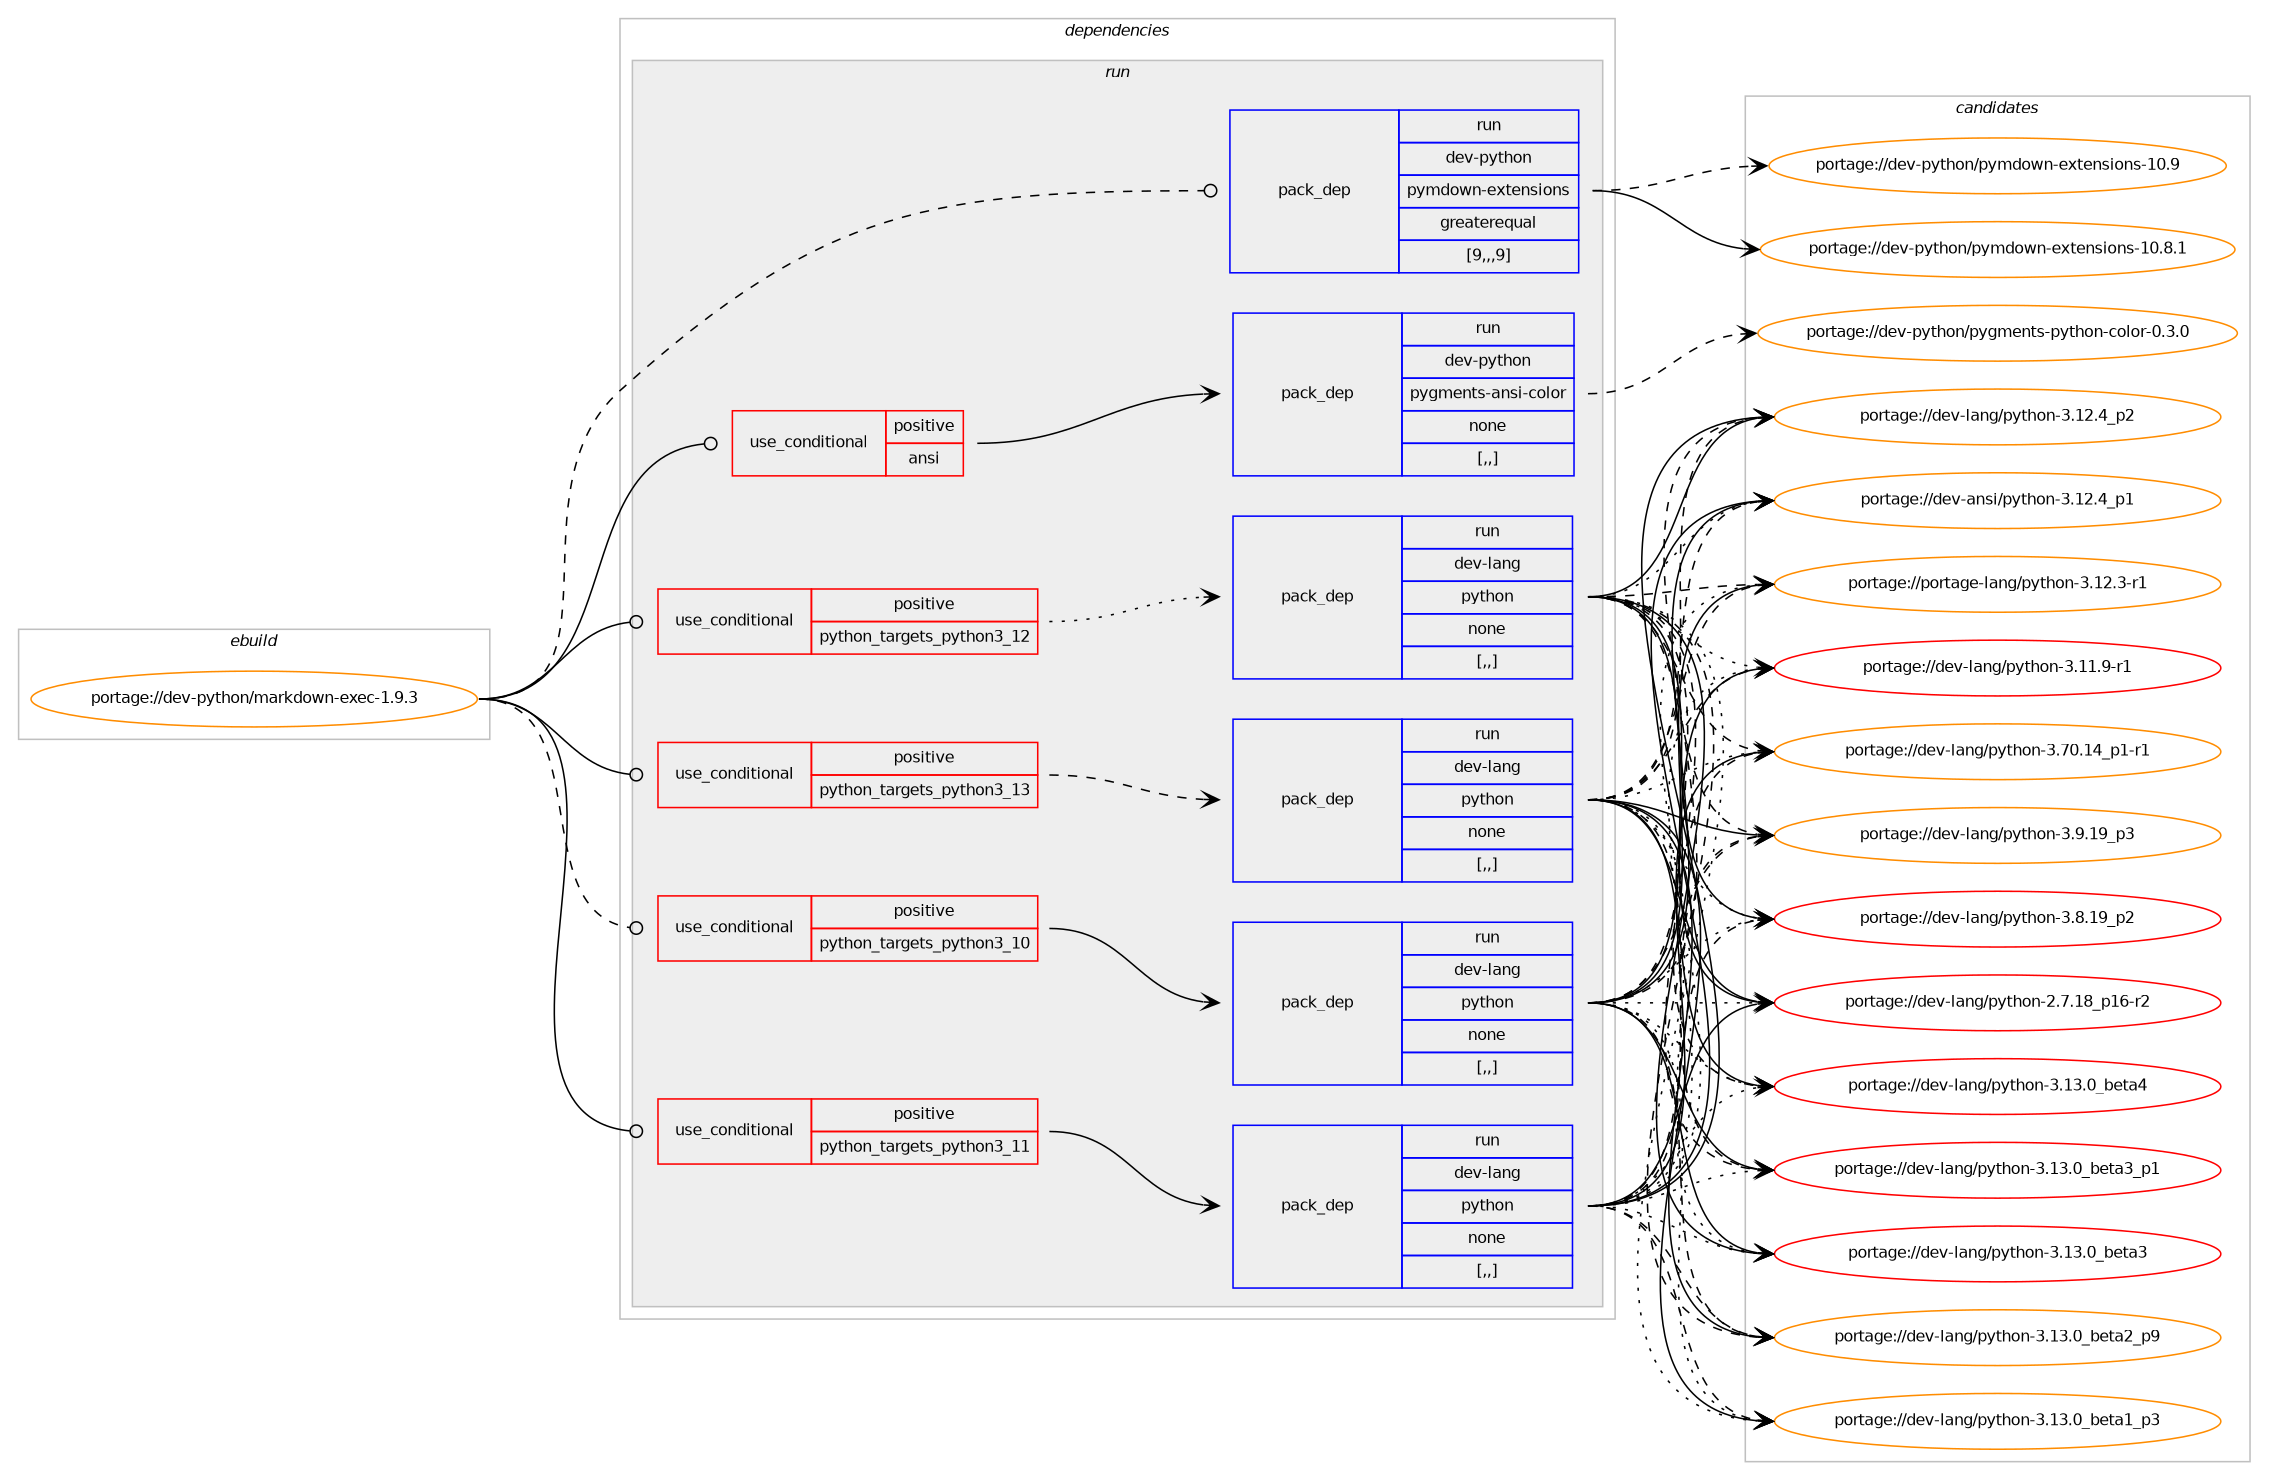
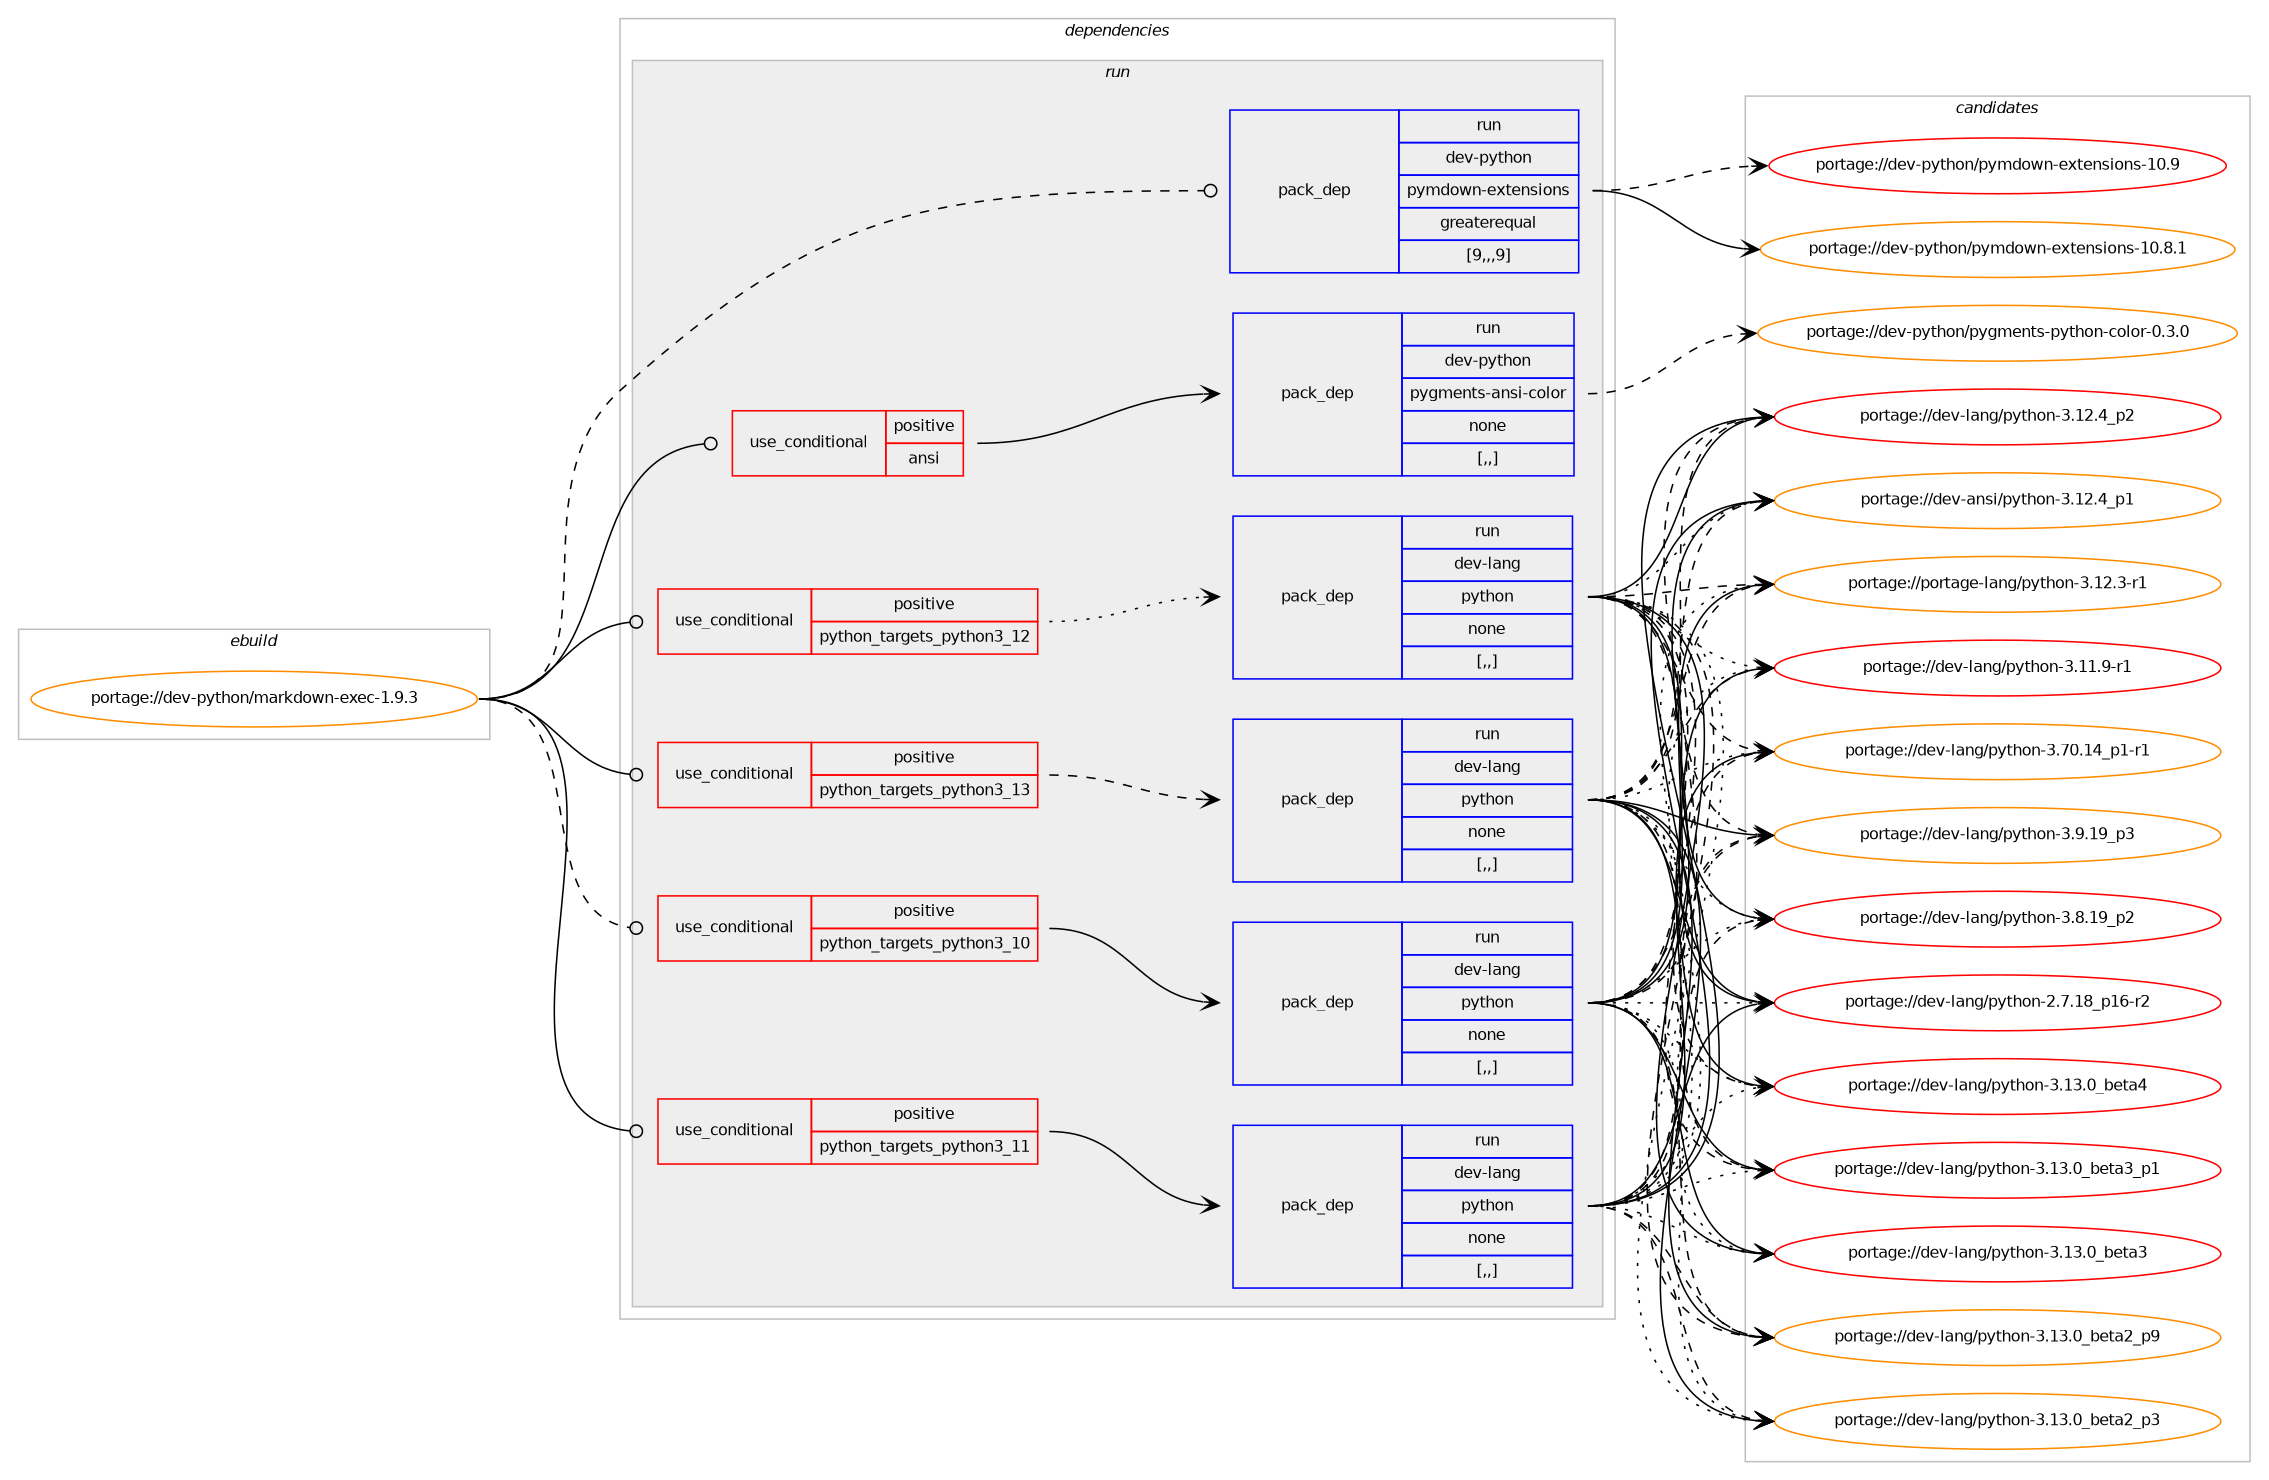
  digraph {
    compound=true
    concentrate=true
    fontname=Helvetica
    fontsize=10
    newrank=true
    rankdir=LR
    ranksep=1.5
    node [color=red fontname=Helvetica fontsize=10]
    edge [arrowhead=vee headport=w style=solid tailport=e weight=100]
    n1 [color=darkorange label="portage://dev-python/markdown-exec-1.9.3" width=4]
    n2 [color=blue label=<<TABLE BORDER="0" CELLBORDER="1" CELLSPACING="0" CELLPADDING="4" WIDTH="220"><TR><TD ROWSPAN="6" CELLPADDING="30">pack_dep</TD></TR><TR><TD WIDTH="110">run</TD></TR><TR><TD>dev-python</TD></TR><TR><TD>pymdown-extensions</TD></TR><TR><TD>greaterequal</TD></TR><TR><TD>[9,,,9]</TD></TR></TABLE>> shape=none]
    n3 [color=blue label=<<TABLE BORDER="0" CELLBORDER="1" CELLSPACING="0" CELLPADDING="4" WIDTH="220"><TR><TD ROWSPAN="6" CELLPADDING="30">pack_dep</TD></TR><TR><TD WIDTH="110">run</TD></TR><TR><TD>dev-python</TD></TR><TR><TD>pygments-ansi-color</TD></TR><TR><TD>none</TD></TR><TR><TD>[,,]</TD></TR></TABLE>> shape=none]
    n4 [label=<<TABLE BORDER="0" CELLBORDER="1" CELLSPACING="0" CELLPADDING="4"><TR><TD ROWSPAN="3" CELLPADDING="10">use_conditional</TD></TR><TR><TD>positive</TD></TR><TR><TD>ansi</TD></TR></TABLE>> shape=none]
    n5 [color=blue label=<<TABLE BORDER="0" CELLBORDER="1" CELLSPACING="0" CELLPADDING="4" WIDTH="220"><TR><TD ROWSPAN="6" CELLPADDING="30">pack_dep</TD></TR><TR><TD WIDTH="110">run</TD></TR><TR><TD>dev-lang</TD></TR><TR><TD>python</TD></TR><TR><TD>none</TD></TR><TR><TD>[,,]</TD></TR></TABLE>> shape=none]
    n6 [label=<<TABLE BORDER="0" CELLBORDER="1" CELLSPACING="0" CELLPADDING="4"><TR><TD ROWSPAN="3" CELLPADDING="10">use_conditional</TD></TR><TR><TD>positive</TD></TR><TR><TD>python_targets_python3_10</TD></TR></TABLE>> shape=none]
    n7 [color=blue label=<<TABLE BORDER="0" CELLBORDER="1" CELLSPACING="0" CELLPADDING="4" WIDTH="220"><TR><TD ROWSPAN="6" CELLPADDING="30">pack_dep</TD></TR><TR><TD WIDTH="110">run</TD></TR><TR><TD>dev-lang</TD></TR><TR><TD>python</TD></TR><TR><TD>none</TD></TR><TR><TD>[,,]</TD></TR></TABLE>> shape=none]
    n8 [label=<<TABLE BORDER="0" CELLBORDER="1" CELLSPACING="0" CELLPADDING="4"><TR><TD ROWSPAN="3" CELLPADDING="10">use_conditional</TD></TR><TR><TD>positive</TD></TR><TR><TD>python_targets_python3_11</TD></TR></TABLE>> shape=none]
    n9 [color=blue label=<<TABLE BORDER="0" CELLBORDER="1" CELLSPACING="0" CELLPADDING="4" WIDTH="220"><TR><TD ROWSPAN="6" CELLPADDING="30">pack_dep</TD></TR><TR><TD WIDTH="110">run</TD></TR><TR><TD>dev-lang</TD></TR><TR><TD>python</TD></TR><TR><TD>none</TD></TR><TR><TD>[,,]</TD></TR></TABLE>> shape=none]
    n10 [label=<<TABLE BORDER="0" CELLBORDER="1" CELLSPACING="0" CELLPADDING="4"><TR><TD ROWSPAN="3" CELLPADDING="10">use_conditional</TD></TR><TR><TD>positive</TD></TR><TR><TD>python_targets_python3_12</TD></TR></TABLE>> shape=none]
    n11 [color=blue label=<<TABLE BORDER="0" CELLBORDER="1" CELLSPACING="0" CELLPADDING="4" WIDTH="220"><TR><TD ROWSPAN="6" CELLPADDING="30">pack_dep</TD></TR><TR><TD WIDTH="110">run</TD></TR><TR><TD>dev-lang</TD></TR><TR><TD>python</TD></TR><TR><TD>none</TD></TR><TR><TD>[,,]</TD></TR></TABLE>> shape=none]
    n12 [label=<<TABLE BORDER="0" CELLBORDER="1" CELLSPACING="0" CELLPADDING="4"><TR><TD ROWSPAN="3" CELLPADDING="10">use_conditional</TD></TR><TR><TD>positive</TD></TR><TR><TD>python_targets_python3_13</TD></TR></TABLE>> shape=none]
    n13 [color=darkorange label="portage://dev-python/pygments-python-color-0.3.0" width=4]
    n14 [label="portage://dev-lang/python-3.13.0_beta4" width=4]
    n15 [label="portage://dev-lang/python-3.13.0_beta3_p1" width=4]
    n16 [label="portage://dev-lang/python-3.13.0_beta3" width=4]
    n17 [color=darkorange label="portage://dev-lang/python-3.13.0_beta2_p9" width=4]
-   n18 [color=darkorange label="portage://dev-lang/python-3.13.0_beta1_p3" width=4]
-   n19 [color=darkorange label="portage://dev-lang/python-3.12.4_p2" width=4]
+   n18 [color=darkorange label="portage://dev-lang/python-3.13.0_beta2_p3" width=4]
+   n19 [label="portage://dev-lang/python-3.12.4_p2" width=4]
    n20 [color=darkorange label="portage://dev-ansi/python-3.12.4_p1" width=4]
    n21 [color=darkorange label="portage://portage-lang/python-3.12.3-r1" width=4]
    n22 [label="portage://dev-lang/python-3.11.9-r1" width=4]
    n23 [color=darkorange label="portage://dev-lang/python-3.70.14_p1-r1" width=4]
    n24 [color=darkorange label="portage://dev-lang/python-3.9.19_p3" width=4]
    n25 [label="portage://dev-lang/python-3.8.19_p2" width=4]
    n26 [label="portage://dev-lang/python-2.7.18_p16-r2" width=4]
-   n27 [color=darkorange label="portage://dev-python/pymdown-extensions-10.9" width=4]
+   n27 [label="portage://dev-python/pymdown-extensions-10.9" width=4]
    n28 [color=darkorange label="portage://dev-python/pymdown-extensions-10.8.1" width=4]
    subgraph cluster_1 {
      color=gray
      label=<<i>ebuild</i>>
      n1
    }
    subgraph cluster_2 {
      color=gray
      label=<<i>dependencies</i>>
      subgraph cluster_3 {
        color=gray
        fillcolor="#eeeeee"
        label=<<i>compile</i>>
        style=filled
      }
      subgraph cluster_4 {
        color=gray
        fillcolor="#eeeeee"
        label=<<i>compile and run</i>>
        style=filled
      }
      subgraph cluster_5 {
        color=gray
        fillcolor="#eeeeee"
        label=<<i>run</i>>
        style=filled
        subgraph sub_6 {
          color=gray
          fillcolor="#eeeeee"
          label=<<i>run</i>>
          style=filled
          n2
        }
        subgraph sub_7 {
          color=gray
          fillcolor="#eeeeee"
          label=<<i>run</i>>
          style=filled
          n4
          subgraph sub_8 {
            color=gray
            fillcolor="#eeeeee"
            label=<<i>run</i>>
            style=filled
            n3
          }
        }
        subgraph sub_9 {
          color=gray
          fillcolor="#eeeeee"
          label=<<i>run</i>>
          style=filled
          n6
          subgraph sub_10 {
            color=gray
            fillcolor="#eeeeee"
            label=<<i>run</i>>
            style=filled
            n5
          }
        }
        subgraph sub_11 {
          color=gray
          fillcolor="#eeeeee"
          label=<<i>run</i>>
          style=filled
          n8
          subgraph sub_12 {
            color=gray
            fillcolor="#eeeeee"
            label=<<i>run</i>>
            style=filled
            n7
          }
        }
        subgraph sub_13 {
          color=gray
          fillcolor="#eeeeee"
          label=<<i>run</i>>
          style=filled
          n10
          subgraph sub_14 {
            color=gray
            fillcolor="#eeeeee"
            label=<<i>run</i>>
            style=filled
            n9
          }
        }
        subgraph sub_15 {
          color=gray
          fillcolor="#eeeeee"
          label=<<i>run</i>>
          style=filled
          n12
          subgraph sub_16 {
            color=gray
            fillcolor="#eeeeee"
            label=<<i>run</i>>
            style=filled
            n11
          }
        }
      }
    }
    subgraph cluster_17 {
      color=gray
      label=<<i>candidates</i>>
      rank=same
      subgraph sub_18 {
        color=black
        label=<<i>candidates</i>>
        nodesep=1
        rank=same
        n13
      }
      subgraph sub_19 {
        color=black
        label=<<i>candidates</i>>
        nodesep=1
        rank=same
        n14
        n15
        n16
        n17
        n18
        n19
        n20
        n21
        n22
        n23
        n24
        n25
        n26
      }
      subgraph sub_20 {
        color=black
        label=<<i>candidates</i>>
        nodesep=1
        rank=same
        n14
        n15
        n16
        n17
        n18
        n19
        n20
        n21
        n22
        n23
        n24
        n25
        n26
      }
      subgraph sub_21 {
        color=black
        label=<<i>candidates</i>>
        nodesep=1
        rank=same
        n14
        n15
        n16
        n17
        n18
        n19
        n20
        n21
        n22
        n23
        n24
        n25
        n26
      }
      subgraph sub_22 {
        color=black
        label=<<i>candidates</i>>
        nodesep=1
        rank=same
        n14
        n15
        n16
        n17
        n18
        n19
        n20
        n21
        n22
        n23
        n24
        n25
        n26
      }
      subgraph sub_23 {
        color=black
        label=<<i>candidates</i>>
        nodesep=1
        rank=same
        n27
        n28
      }
    }
    n1 -> n2 [arrowhead=odot style=dashed weight=20]
    n1 -> n4 [arrowhead=odot weight=20]
    n1 -> n6 [arrowhead=odot style=dashed weight=20]
    n1 -> n8 [arrowhead=odot weight=20]
    n1 -> n10 [arrowhead=odot weight=20]
    n1 -> n12 [arrowhead=odot weight=20]
    n2 -> n27 [style=dashed]
    n2 -> n28
    n3 -> n13 [style=dashed]
    n4 -> n3 [weight=20]
    n5 -> n14 [style=dotted]
    n5 -> n15
    n5 -> n16
    n5 -> n17 [style=dashed]
    n5 -> n18 [style=dotted]
    n5 -> n19 [style=dashed]
    n5 -> n20
    n5 -> n21
    n5 -> n22
    n5 -> n23 [style=dashed]
    n5 -> n24 [style=dashed]
    n5 -> n25 [style=dotted]
    n5 -> n26 [style=dotted]
    n6 -> n5 [weight=20]
    n7 -> n14 [style=dotted]
    n7 -> n15 [style=dotted]
    n7 -> n16 [style=dotted]
    n7 -> n17 [style=dashed]
    n7 -> n18 [style=dashed]
    n7 -> n19
    n7 -> n20
    n7 -> n21 [style=dotted]
    n7 -> n22 [style=dotted]
    n7 -> n23
    n7 -> n24 [style=dashed]
    n7 -> n25 [style=dashed]
    n7 -> n26
    n8 -> n7 [weight=20]
    n9 -> n14 [style=dashed]
    n9 -> n15 [style=dashed]
    n9 -> n16
    n9 -> n17 [style=dashed]
    n9 -> n18 [style=dotted]
    n9 -> n19
    n9 -> n20 [style=dotted]
    n9 -> n21 [style=dashed]
    n9 -> n22 [style=dotted]
    n9 -> n23 [style=dashed]
    n9 -> n24 [style=dashed]
    n9 -> n25
    n9 -> n26
    n10 -> n9 [style=dotted weight=20]
    n11 -> n14
    n11 -> n15 [style=dashed]
    n11 -> n16 [style=dotted]
    n11 -> n17
    n11 -> n18
    n11 -> n19 [style=dashed]
    n11 -> n20 [style=dashed]
    n11 -> n21 [style=dashed]
    n11 -> n22 [style=dashed]
    n11 -> n23 [style=dotted]
    n11 -> n24
    n11 -> n25 [style=dotted]
    n11 -> n26
    n12 -> n11 [style=dashed weight=20]
  }
